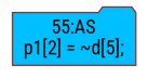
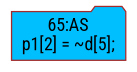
  strict digraph {
    rankdir=LR
    fontname="Roboto Condensed"
-   n1 [ast="<pyverilog.vparser.ast.Assign object at 0x7fee23154750>" def_var="['p1']" fillcolor=deepskyblue label="55:AS\np1[2] = ~d[5];" statements="[]" style=filled typ=Assign use_var="['d']" color=brown shape=folder fontname="Roboto Condensed"]
+   n1 [ast="<pyverilog.vparser.ast.Assign object at 0x7fee23154750>" def_var="['p1']" fillcolor=deepskyblue label="65:AS\np1[2] = ~d[5];" statements="[]" style=filled typ=Assign use_var="['d']" color=brown shape=folder fontname="Roboto Condensed"]
  }
